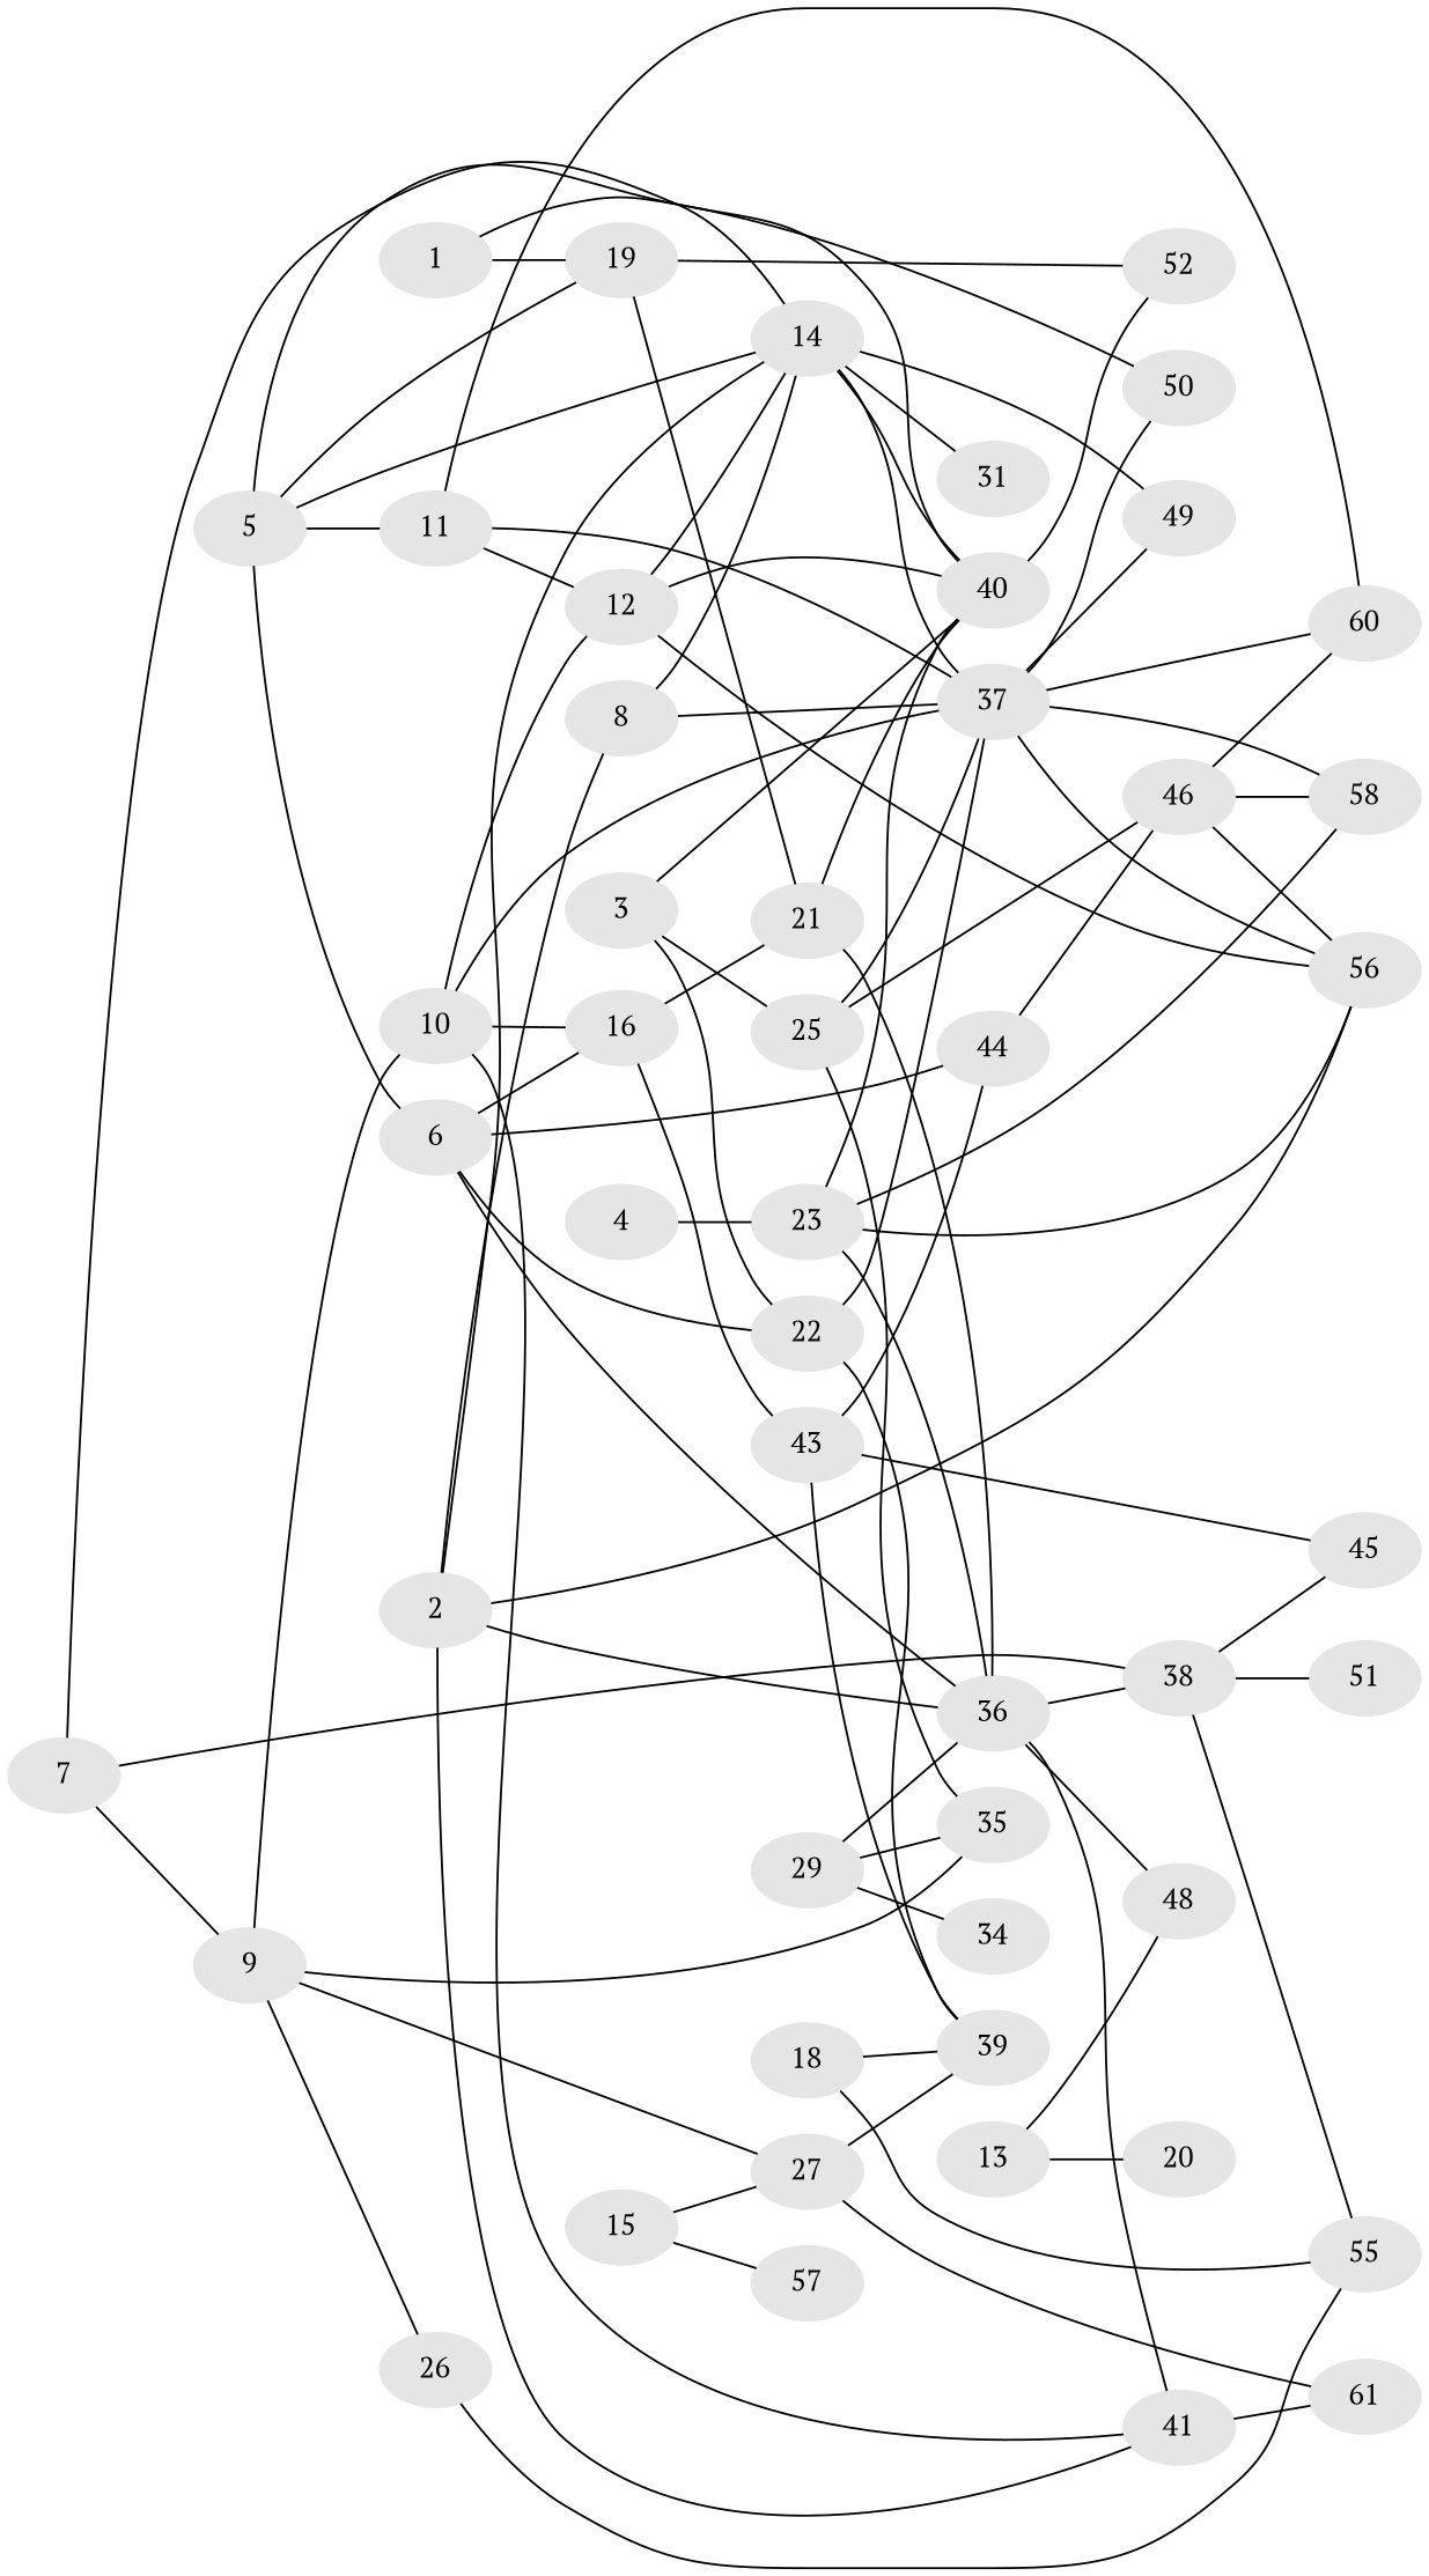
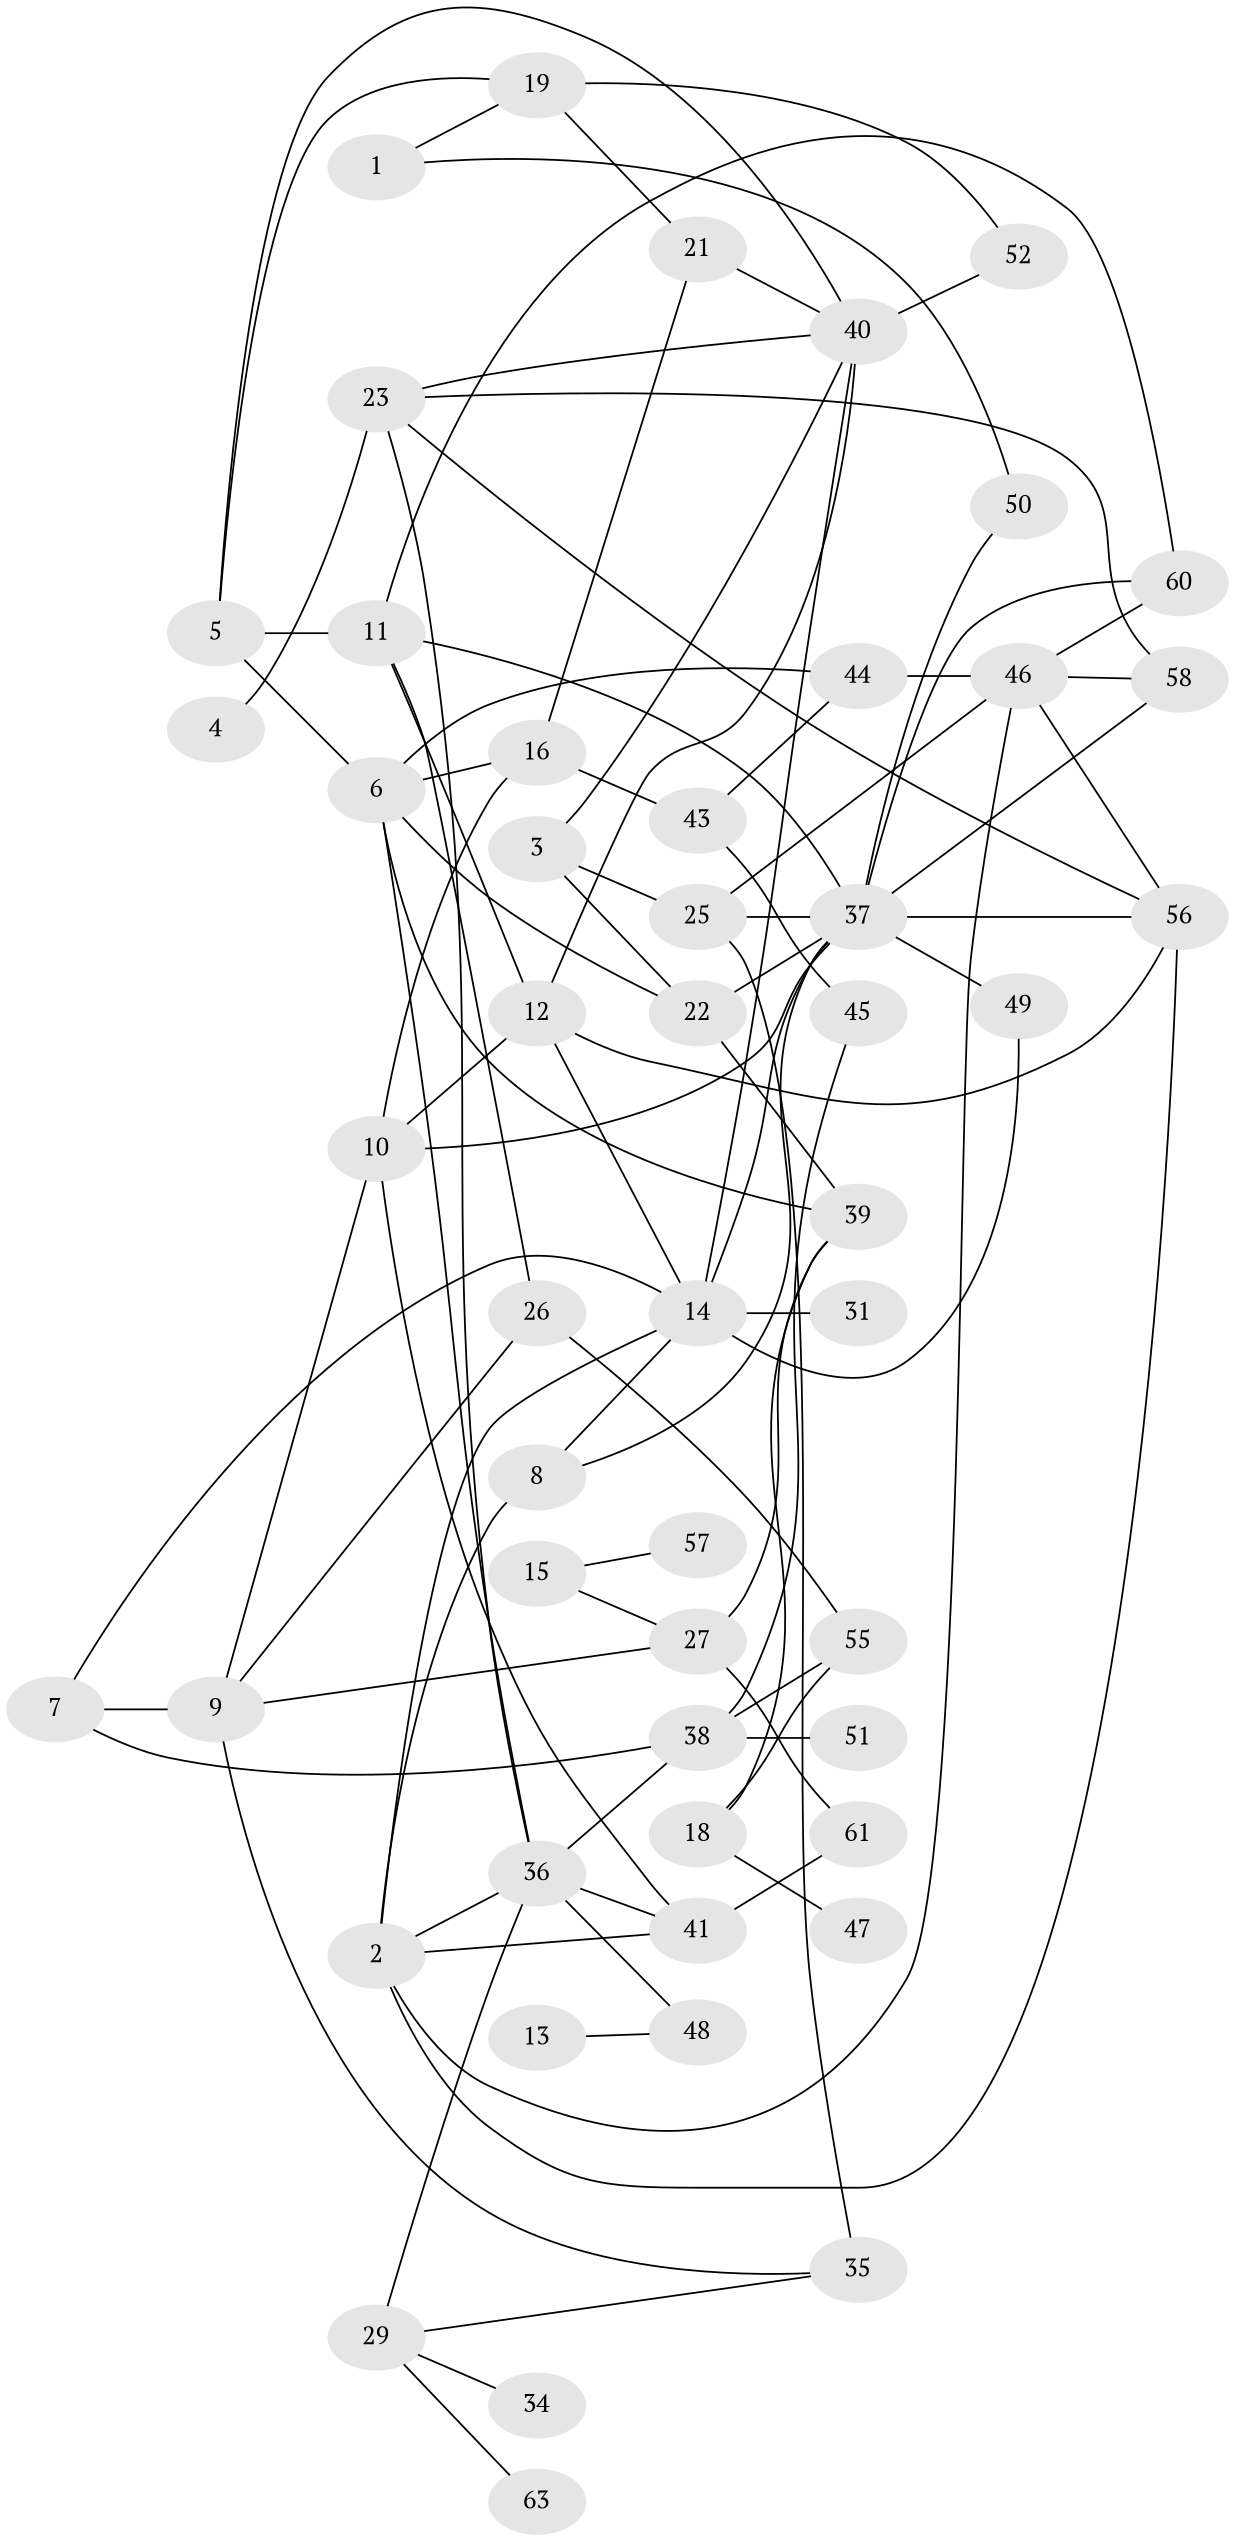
  graph {
    fontname="PT Serif"
    rankdir=LR
    node [color=gray90 fontname="PT Serif" style=filled]
    edge [fontname="PT Serif" weight=1.0]
    1
    19
    50
    21
    52
    2
    8
    14
    36
    41
    46
    56
    37
    40
    31
    49
    38
    48
    61
    60
    58
    3
    22
    25
    39
    35
    4
    23
    5
    6
    11
    44
    16
    26
    12
    10
    7
    9
    27
    55
    45
    51
    43
    13
-   20
    15
    57
    18
+   47
    29
    34
+   63
    1 -- 19
    1 -- 50
    19 -- 21
    19 -- 52
-   21 -- 36
    21 -- 40
    2 -- 8
    2 -- 14
    2 -- 36
    2 -- 41 [weight=2.0]
+   2 -- 46
    2 -- 56
    8 -- 14
    8 -- 37
    14 -- 37
    14 -- 40
    14 -- 31
    14 -- 49
    36 -- 41
    36 -- 38
    36 -- 48
    41 -- 61
    46 -- 56
    46 -- 60
    46 -- 58
    37 -- 50
    37 -- 56
    37 -- 49
    37 -- 60
    37 -- 58
    40 -- 52
    38 -- 55
    38 -- 45
    38 -- 51
    3 -- 40 [weight=2.0]
    3 -- 22
    3 -- 25
    22 -- 37
    22 -- 39
    25 -- 46
    25 -- 37 [weight=2.0]
    25 -- 35
    4 -- 23
    23 -- 36
    23 -- 56
    23 -- 40 [weight=3.0]
    23 -- 58
    5 -- 19
-   5 -- 14
    5 -- 40
    5 -- 6
    5 -- 11 [weight=5.0]
    6 -- 36
    6 -- 22
-   43 -- 39
+   6 -- 39
    6 -- 44
    6 -- 16
    11 -- 37
    11 -- 60
+   11 -- 26
    11 -- 12
    44 -- 46
    16 -- 21
    16 -- 43
    26 -- 55
    12 -- 14
    12 -- 56
    12 -- 40
    10 -- 41
    10 -- 37
    10 -- 16
    10 -- 12
    7 -- 14
    7 -- 38
    7 -- 9
    9 -- 35 [weight=2.0]
    9 -- 26
    9 -- 10
    9 -- 27
    27 -- 61
    27 -- 39
    43 -- 44
    43 -- 45
    13 -- 48
-   13 -- 20
    15 -- 27
    15 -- 57
    18 -- 39
    18 -- 55
+   18 -- 47
    29 -- 36 [weight=2.0]
    29 -- 35
    29 -- 34
+   29 -- 63
  }
